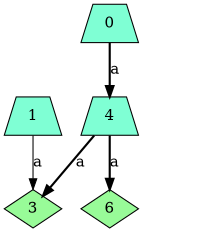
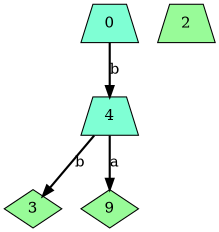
  strict digraph {
    node [fillcolor=aquamarine shape=trapezium style=filled]
    edge [style=bold]
-   1
    3 [fillcolor=palegreen shape=diamond]
+   2 [fillcolor=palegreen]
    4
-   6 [fillcolor=palegreen shape=diamond]
+   6 [fillcolor=palegreen shape=diamond label=9]
    0
-   1 -> 3 [label=a style=solid]
-   4 -> 3 [label=a]
+   4 -> 3 [label=b]
    4 -> 6 [label=a]
-   0 -> 4 [label=a]
+   0 -> 4 [label=b]
  }
